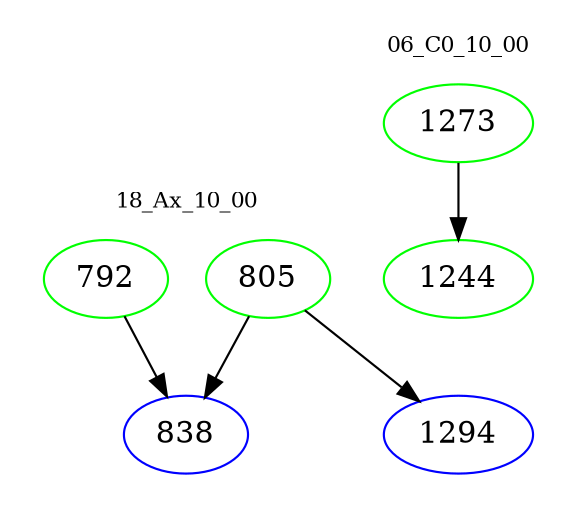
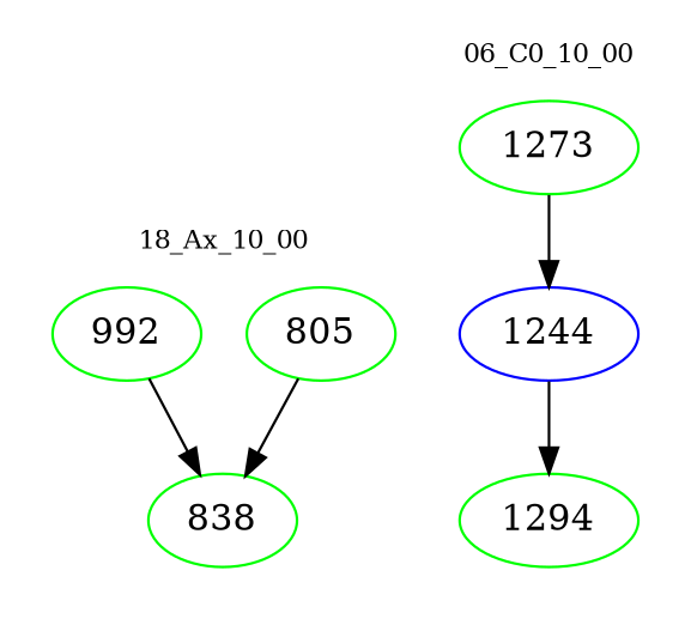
  digraph {
    node [color=green]
    edge [color=black]
    n1 [label=805]
-   n2 [label=792]
-   n3 [color=blue label=838]
+   n2 [label=992]
+   n3 [label=838]
    n4 [label=1273]
-   n5 [label=1244]
-   n6 [color=blue label=1294]
+   n5 [color=blue label=1244]
+   n6 [label=1294]
    subgraph cluster_1 {
      color=white
      fontsize=10
      label="18_Ax_10_00"
      n1
      n2
      n3
    }
    subgraph cluster_2 {
      color=white
      fontsize=10
      label="06_C0_10_00"
      n4
      n5
      n6
    }
    n1 -> n3
    n2 -> n3
    n4 -> n5
-   n1 -> n6
+   n5 -> n6
  }
